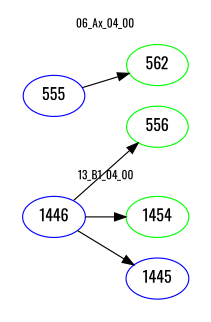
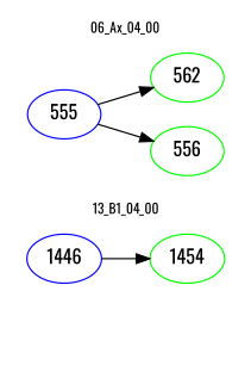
  digraph {
    fontname=Oswald
    rankdir=LR
    node [color=blue fontname=Oswald]
    edge [color=black fontname=Oswald]
    n1 [label=555]
    n2 [color=green label=556]
    n3 [color=green label=562]
    n4 [label=1446]
-   n5 [label=1445]
    n6 [color=green label=1454]
    subgraph cluster_1 {
      color=white
      fontsize=10
      label="06_Ax_04_00"
      n1
      n2
      n3
    }
    subgraph cluster_2 {
      color=white
      fontsize=10
      label="13_B1_04_00"
      n4
-     n5
      n6
    }
-   n4 -> n2
+   n1 -> n2
    n1 -> n3
-   n4 -> n5
    n4 -> n6
  }
